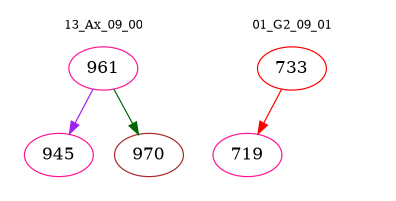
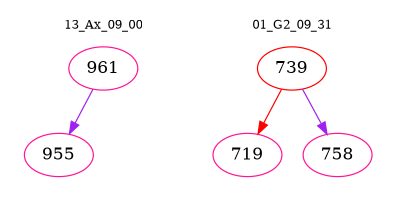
  digraph {
    node [color=deeppink]
    edge [color=purple]
    n1 [label=961]
-   n2 [label=945]
-   n3 [color=brown label=970]
-   n4 [color=red label=733]
+   n2 [label=955]
+   n4 [color=red label=739]
    n5 [label=719]
+   n6 [label=758]
    subgraph cluster_1 {
      color=white
      fontsize=10
      label="13_Ax_09_00"
      n1
      n2
-     n3
    }
    subgraph cluster_2 {
      color=white
      fontsize=10
-     label="01_G2_09_01"
+     label="01_G2_09_31"
      n4
      n5
+     n6
    }
    n1 -> n2
-   n1 -> n3 [color=darkgreen]
    n4 -> n5 [color=red]
+   n4 -> n6
  }
